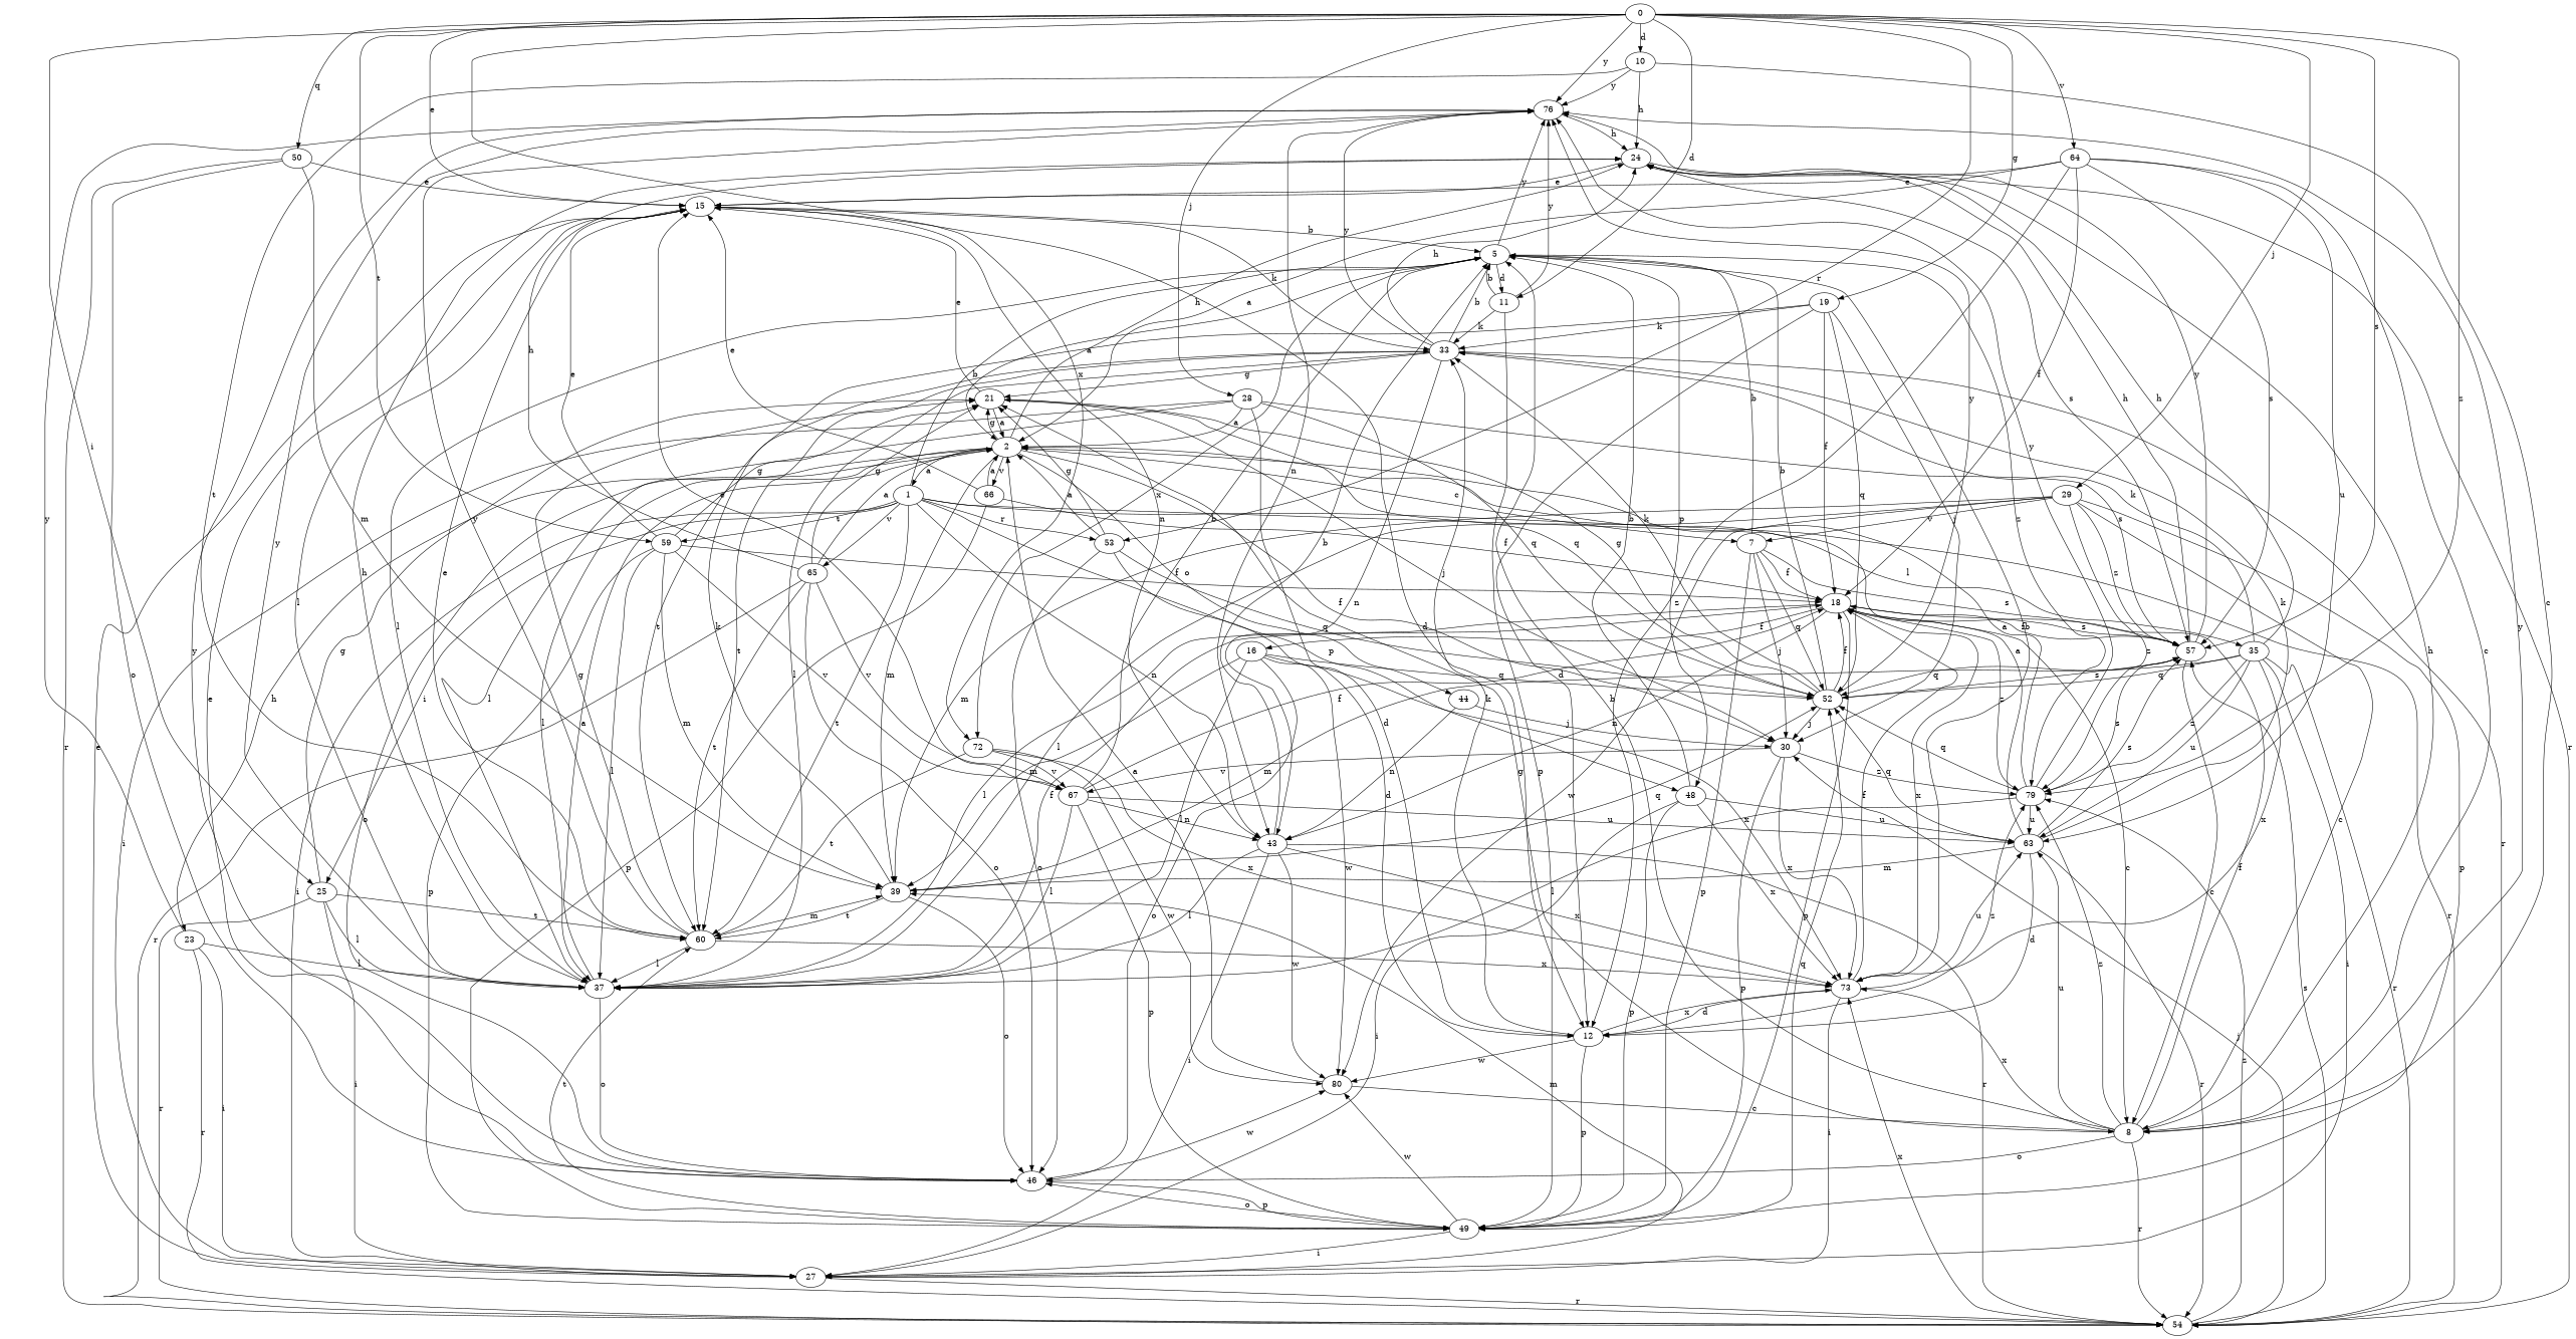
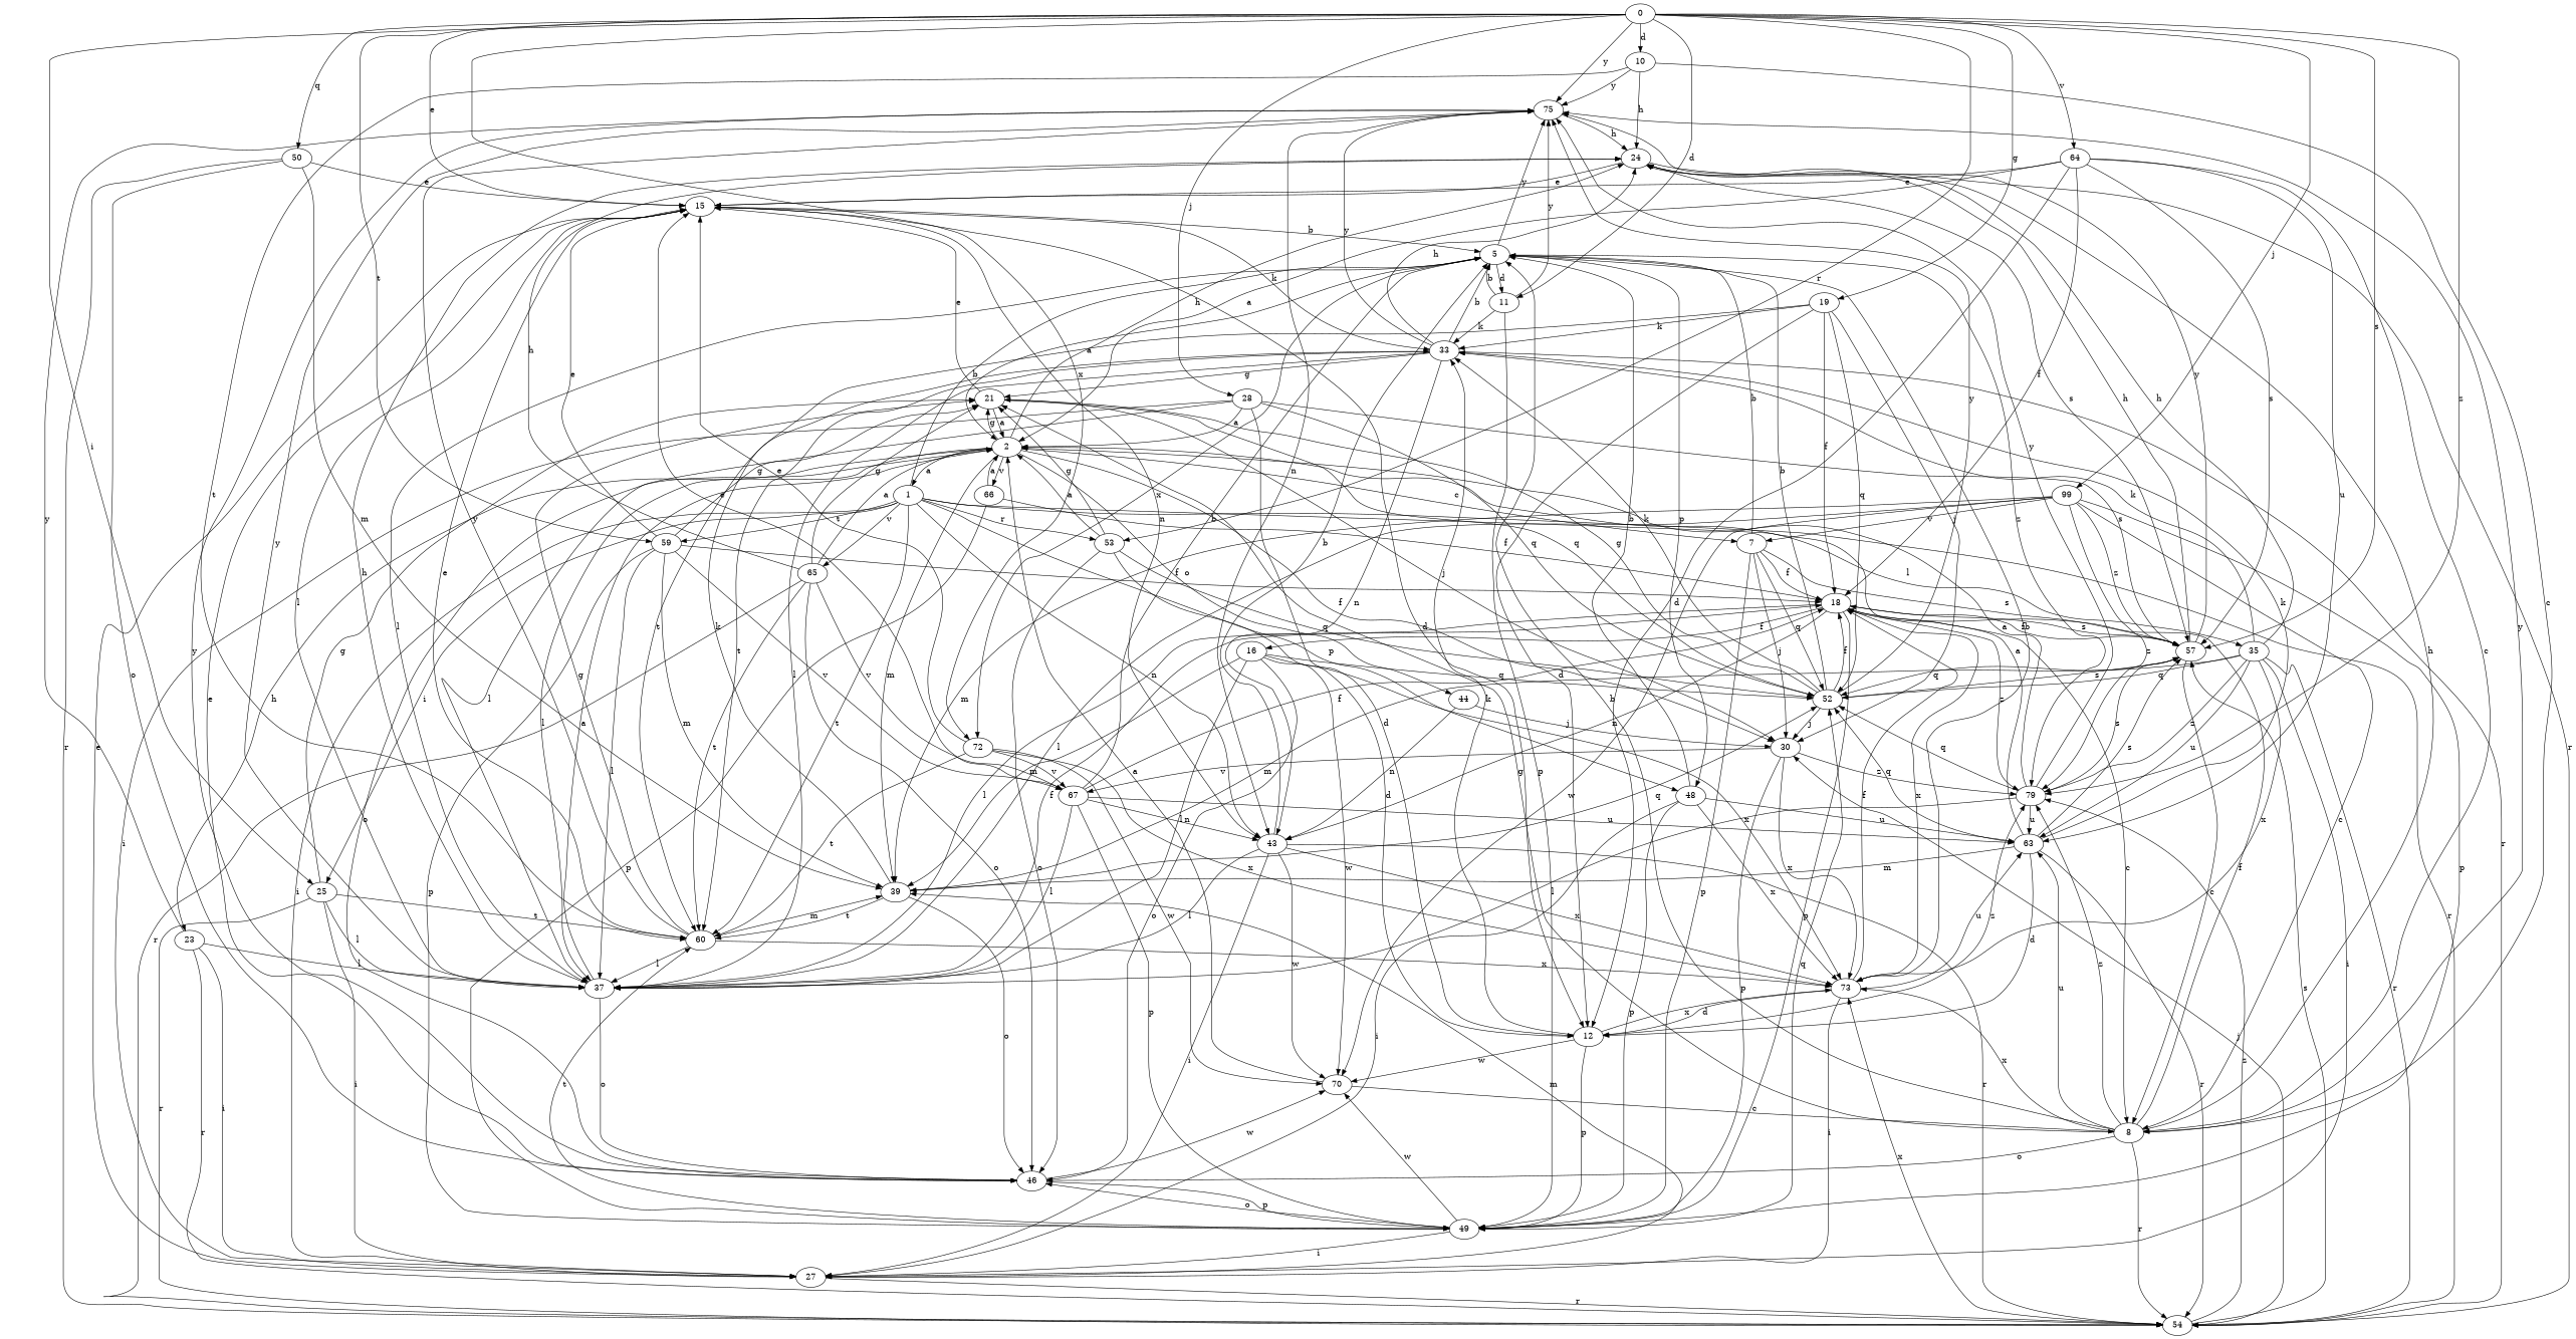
  strict digraph {
    0
    10
    11
    15
    19
    25
    28
-   29
+   29 [label=99]
    50
    53
    57
    59
    64
    72
-   75 [label=76]
+   75
    79
    60
    24
    8
    5
    49
    33
    43
    37
    12
    30
    18
    52
    27
    54
    21
    2
    7
    39
-   70 [label=80]
+   70
    46
    67
    63
    73
    1
    35
    48
    65
    23
    44
    66
    16
    0 -> 10 [label=d]
    0 -> 11 [label=d]
    0 -> 15 [label=e]
    0 -> 19 [label=g]
    0 -> 25 [label=i]
    0 -> 28 [label=j]
    0 -> 29 [label=j]
    0 -> 50 [label=q]
    0 -> 53 [label=r]
    0 -> 57 [label=s]
    0 -> 59 [label=t]
    0 -> 64 [label=v]
    0 -> 72 [label=x]
    0 -> 75 [label=y]
    0 -> 79 [label=z]
    10 -> 75 [label=y]
    10 -> 60 [label=t]
    10 -> 24 [label=h]
    10 -> 8 [label=c]
    11 -> 75 [label=y]
    11 -> 5 [label=b]
    11 -> 49 [label=p]
    11 -> 33 [label=k]
    15 -> 5 [label=b]
    15 -> 33 [label=k]
    15 -> 43 [label=n]
    15 -> 37 [label=l]
    15 -> 12 [label=d]
    19 -> 60 [label=t]
    19 -> 33 [label=k]
    19 -> 12 [label=d]
    19 -> 30 [label=j]
    19 -> 18 [label=f]
    19 -> 52 [label=q]
    25 -> 60 [label=t]
    25 -> 37 [label=l]
    25 -> 27 [label=i]
    25 -> 54 [label=r]
    25 -> 21 [label=g]
    28 -> 57 [label=s]
    28 -> 37 [label=l]
    28 -> 12 [label=d]
    28 -> 52 [label=q]
    28 -> 27 [label=i]
    28 -> 2 [label=a]
    29 -> 57 [label=z]
    29 -> 79 [label=z]
    29 -> 8 [label=c]
    29 -> 49 [label=p]
    29 -> 37 [label=l]
    29 -> 7 [label=v]
    29 -> 39 [label=m]
    29 -> 70 [label=w]
    50 -> 15 [label=e]
    50 -> 54 [label=r]
    50 -> 39 [label=m]
    50 -> 46 [label=o]
    53 -> 12 [label=d]
    53 -> 52 [label=q]
    53 -> 21 [label=g]
    53 -> 2 [label=a]
    53 -> 46 [label=o]
    57 -> 75 [label=y]
    57 -> 24 [label=h]
    57 -> 8 [label=c]
    57 -> 18 [label=f]
    57 -> 52 [label=q]
    59 -> 15 [label=e]
    59 -> 49 [label=p]
    59 -> 37 [label=l]
    59 -> 18 [label=f]
    59 -> 21 [label=g]
    59 -> 39 [label=m]
    59 -> 67 [label=v]
    64 -> 15 [label=e]
    64 -> 57 [label=s]
    64 -> 8 [label=c]
-   64 -> 12 [label=z]
+   64 -> 12 [label=d]
    64 -> 18 [label=f]
    64 -> 2 [label=a]
    64 -> 63 [label=u]
    72 -> 60 [label=t]
    72 -> 70 [label=w]
    72 -> 67 [label=v]
    72 -> 73 [label=x]
    75 -> 24 [label=h]
    75 -> 43 [label=n]
    79 -> 57 [label=s]
    79 -> 75 [label=y]
    79 -> 37 [label=l]
    79 -> 52 [label=q]
    79 -> 2 [label=a]
    79 -> 63 [label=u]
    60 -> 15 [label=e]
    60 -> 75 [label=y]
    60 -> 37 [label=l]
    60 -> 21 [label=g]
    60 -> 39 [label=m]
    60 -> 73 [label=x]
    24 -> 15 [label=e]
    24 -> 57 [label=s]
    24 -> 54 [label=r]
    8 -> 75 [label=y]
    8 -> 79 [label=z]
    8 -> 24 [label=h]
    8 -> 5 [label=b]
    8 -> 18 [label=f]
    8 -> 54 [label=r]
    8 -> 21 [label=g]
    8 -> 46 [label=o]
    8 -> 63 [label=u]
    8 -> 73 [label=x]
    5 -> 11 [label=d]
    5 -> 72 [label=x]
    5 -> 75 [label=y]
    5 -> 79 [label=z]
    5 -> 37 [label=l]
    5 -> 2 [label=a]
    5 -> 48 [label=p]
    49 -> 60 [label=t]
    49 -> 52 [label=q]
    49 -> 27 [label=i]
    49 -> 70 [label=w]
    49 -> 46 [label=o]
    33 -> 75 [label=y]
    33 -> 60 [label=t]
    33 -> 24 [label=h]
    33 -> 5 [label=b]
    33 -> 43 [label=n]
    33 -> 37 [label=l]
    33 -> 54 [label=r]
    33 -> 21 [label=g]
    43 -> 5 [label=b]
    43 -> 37 [label=l]
    43 -> 27 [label=i]
    43 -> 54 [label=r]
    43 -> 70 [label=w]
    43 -> 73 [label=x]
    37 -> 75 [label=y]
    37 -> 24 [label=h]
    37 -> 18 [label=f]
    37 -> 2 [label=a]
    37 -> 46 [label=o]
    12 -> 79 [label=z]
    12 -> 49 [label=p]
    12 -> 33 [label=k]
    12 -> 70 [label=w]
    12 -> 73 [label=x]
    30 -> 79 [label=z]
    30 -> 49 [label=p]
    30 -> 67 [label=v]
    30 -> 73 [label=x]
    18 -> 57 [label=s]
    18 -> 79 [label=z]
    18 -> 8 [label=c]
    18 -> 49 [label=p]
    18 -> 43 [label=n]
    18 -> 37 [label=l]
    18 -> 73 [label=x]
    18 -> 16 [label=f]
    52 -> 57 [label=s]
    52 -> 75 [label=y]
    52 -> 5 [label=b]
    52 -> 33 [label=k]
    52 -> 30 [label=j]
    52 -> 18 [label=f]
    52 -> 21 [label=g]
    27 -> 15 [label=e]
    27 -> 54 [label=r]
    27 -> 39 [label=m]
    54 -> 57 [label=s]
    54 -> 79 [label=z]
    54 -> 30 [label=j]
    54 -> 73 [label=x]
    21 -> 15 [label=e]
    21 -> 30 [label=j]
    21 -> 52 [label=q]
    21 -> 2 [label=a]
    2 -> 24 [label=h]
    2 -> 37 [label=l]
    2 -> 30 [label=f]
    2 -> 21 [label=g]
    2 -> 7 [label=c]
    2 -> 39 [label=m]
    2 -> 46 [label=o]
    2 -> 1 [label=a]
    2 -> 23 [label=h]
    2 -> 44 [label=o]
    2 -> 66 [label=v]
    7 -> 57 [label=s]
    7 -> 5 [label=b]
    7 -> 49 [label=p]
    7 -> 30 [label=j]
    7 -> 18 [label=f]
    7 -> 52 [label=q]
    39 -> 60 [label=t]
    39 -> 33 [label=k]
    39 -> 52 [label=q]
    39 -> 46 [label=o]
    70 -> 8 [label=c]
    70 -> 2 [label=a]
    46 -> 15 [label=e]
    46 -> 75 [label=y]
    46 -> 49 [label=p]
    46 -> 70 [label=w]
    67 -> 15 [label=e]
    67 -> 5 [label=b]
    67 -> 49 [label=p]
    67 -> 43 [label=n]
    67 -> 37 [label=l]
    67 -> 18 [label=f]
    67 -> 63 [label=u]
    63 -> 57 [label=s]
    63 -> 33 [label=k]
    63 -> 12 [label=d]
    63 -> 52 [label=q]
    63 -> 54 [label=r]
    63 -> 2 [label=a]
    63 -> 39 [label=m]
    73 -> 5 [label=b]
    73 -> 12 [label=d]
    73 -> 18 [label=f]
    73 -> 27 [label=i]
    73 -> 63 [label=u]
    1 -> 25 [label=i]
    1 -> 53 [label=r]
    1 -> 59 [label=t]
    1 -> 60 [label=t]
    1 -> 5 [label=b]
    1 -> 43 [label=n]
    1 -> 27 [label=i]
    1 -> 54 [label=r]
    1 -> 35 [label=l]
    1 -> 48 [label=p]
    1 -> 65 [label=v]
    35 -> 79 [label=z]
    35 -> 24 [label=h]
    35 -> 33 [label=k]
    35 -> 52 [label=q]
    35 -> 27 [label=i]
    35 -> 54 [label=r]
    35 -> 39 [label=m]
    35 -> 63 [label=u]
    35 -> 73 [label=x]
    48 -> 5 [label=b]
    48 -> 49 [label=p]
    48 -> 27 [label=i]
    48 -> 63 [label=u]
    48 -> 73 [label=x]
    65 -> 60 [label=t]
    65 -> 24 [label=h]
    65 -> 54 [label=r]
    65 -> 21 [label=g]
    65 -> 2 [label=a]
    65 -> 46 [label=o]
    65 -> 67 [label=v]
    23 -> 75 [label=y]
    23 -> 37 [label=l]
    23 -> 27 [label=i]
    23 -> 54 [label=r]
    44 -> 43 [label=n]
    44 -> 30 [label=j]
-   66 -> 15 [label=e]
+   72 -> 15 [label=e]
    66 -> 49 [label=p]
    66 -> 18 [label=f]
    66 -> 2 [label=a]
    16 -> 37 [label=l]
    16 -> 52 [label=q]
    16 -> 39 [label=m]
    16 -> 70 [label=w]
    16 -> 46 [label=o]
    16 -> 73 [label=x]
  }
